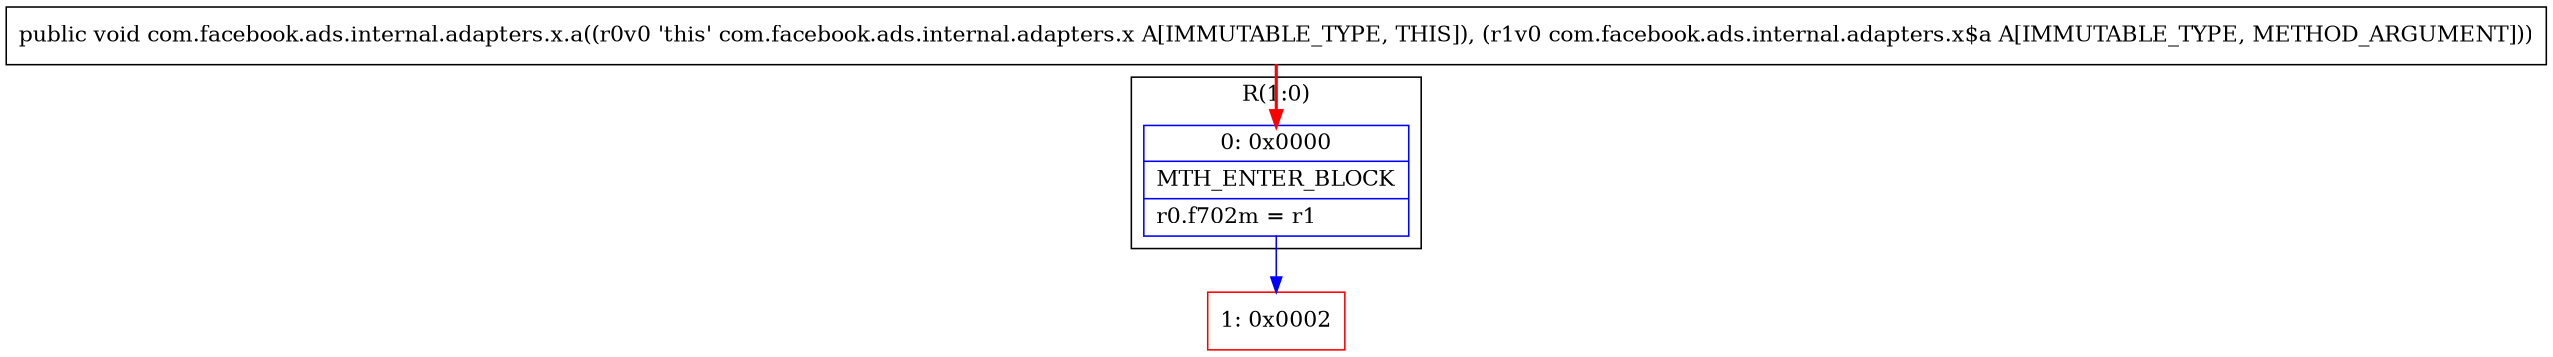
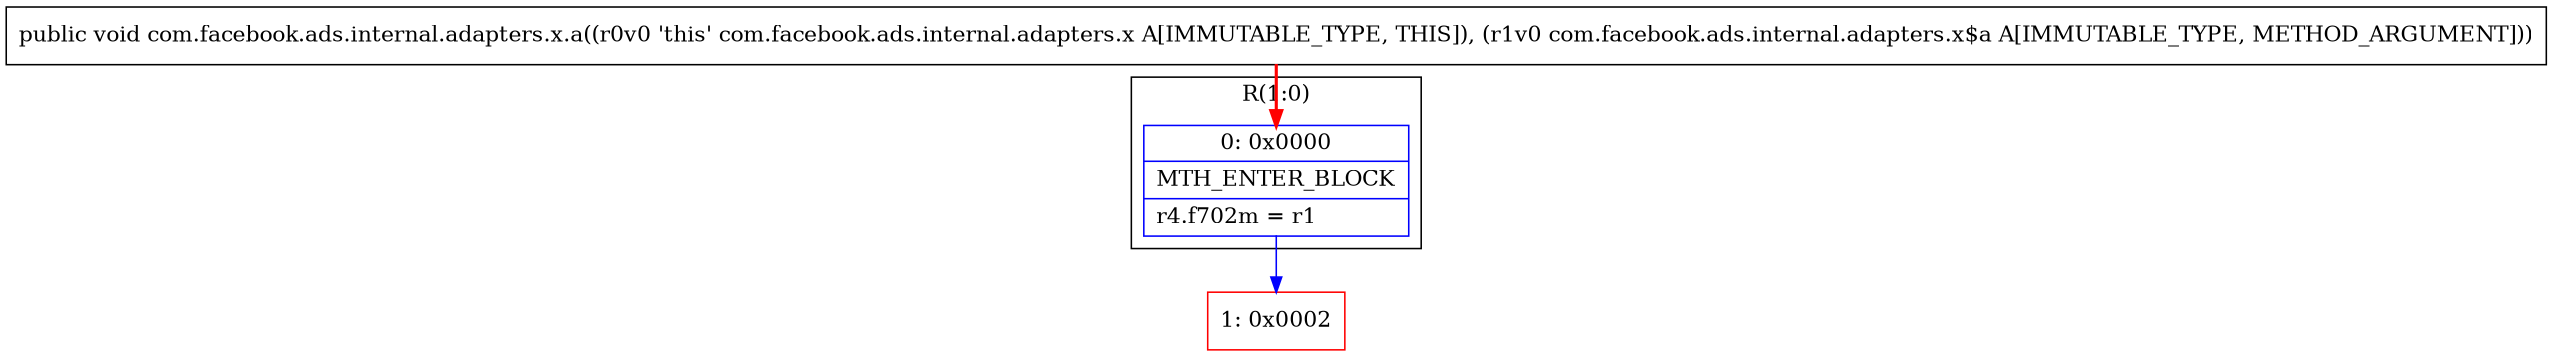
  digraph {
    node [shape=record]
-   n1 [color=blue label="{0\:\ 0x0000|MTH_ENTER_BLOCK\l|r0.f702m = r1\l}"]
+   n1 [color=blue label="{0\:\ 0x0000|MTH_ENTER_BLOCK\l|r4.f702m = r1\l}"]
    n2 [color=red label="{1\:\ 0x0002}"]
    n3 [label="{public void com.facebook.ads.internal.adapters.x.a((r0v0 'this' com.facebook.ads.internal.adapters.x A[IMMUTABLE_TYPE, THIS]), (r1v0 com.facebook.ads.internal.adapters.x$a A[IMMUTABLE_TYPE, METHOD_ARGUMENT])) }"]
    subgraph cluster_1 {
      label="R(1:0)"
      n1
    }
    n1 -> n2 [color=blue style=solid]
    n3 -> n1 [color=red style=bold]
  }
